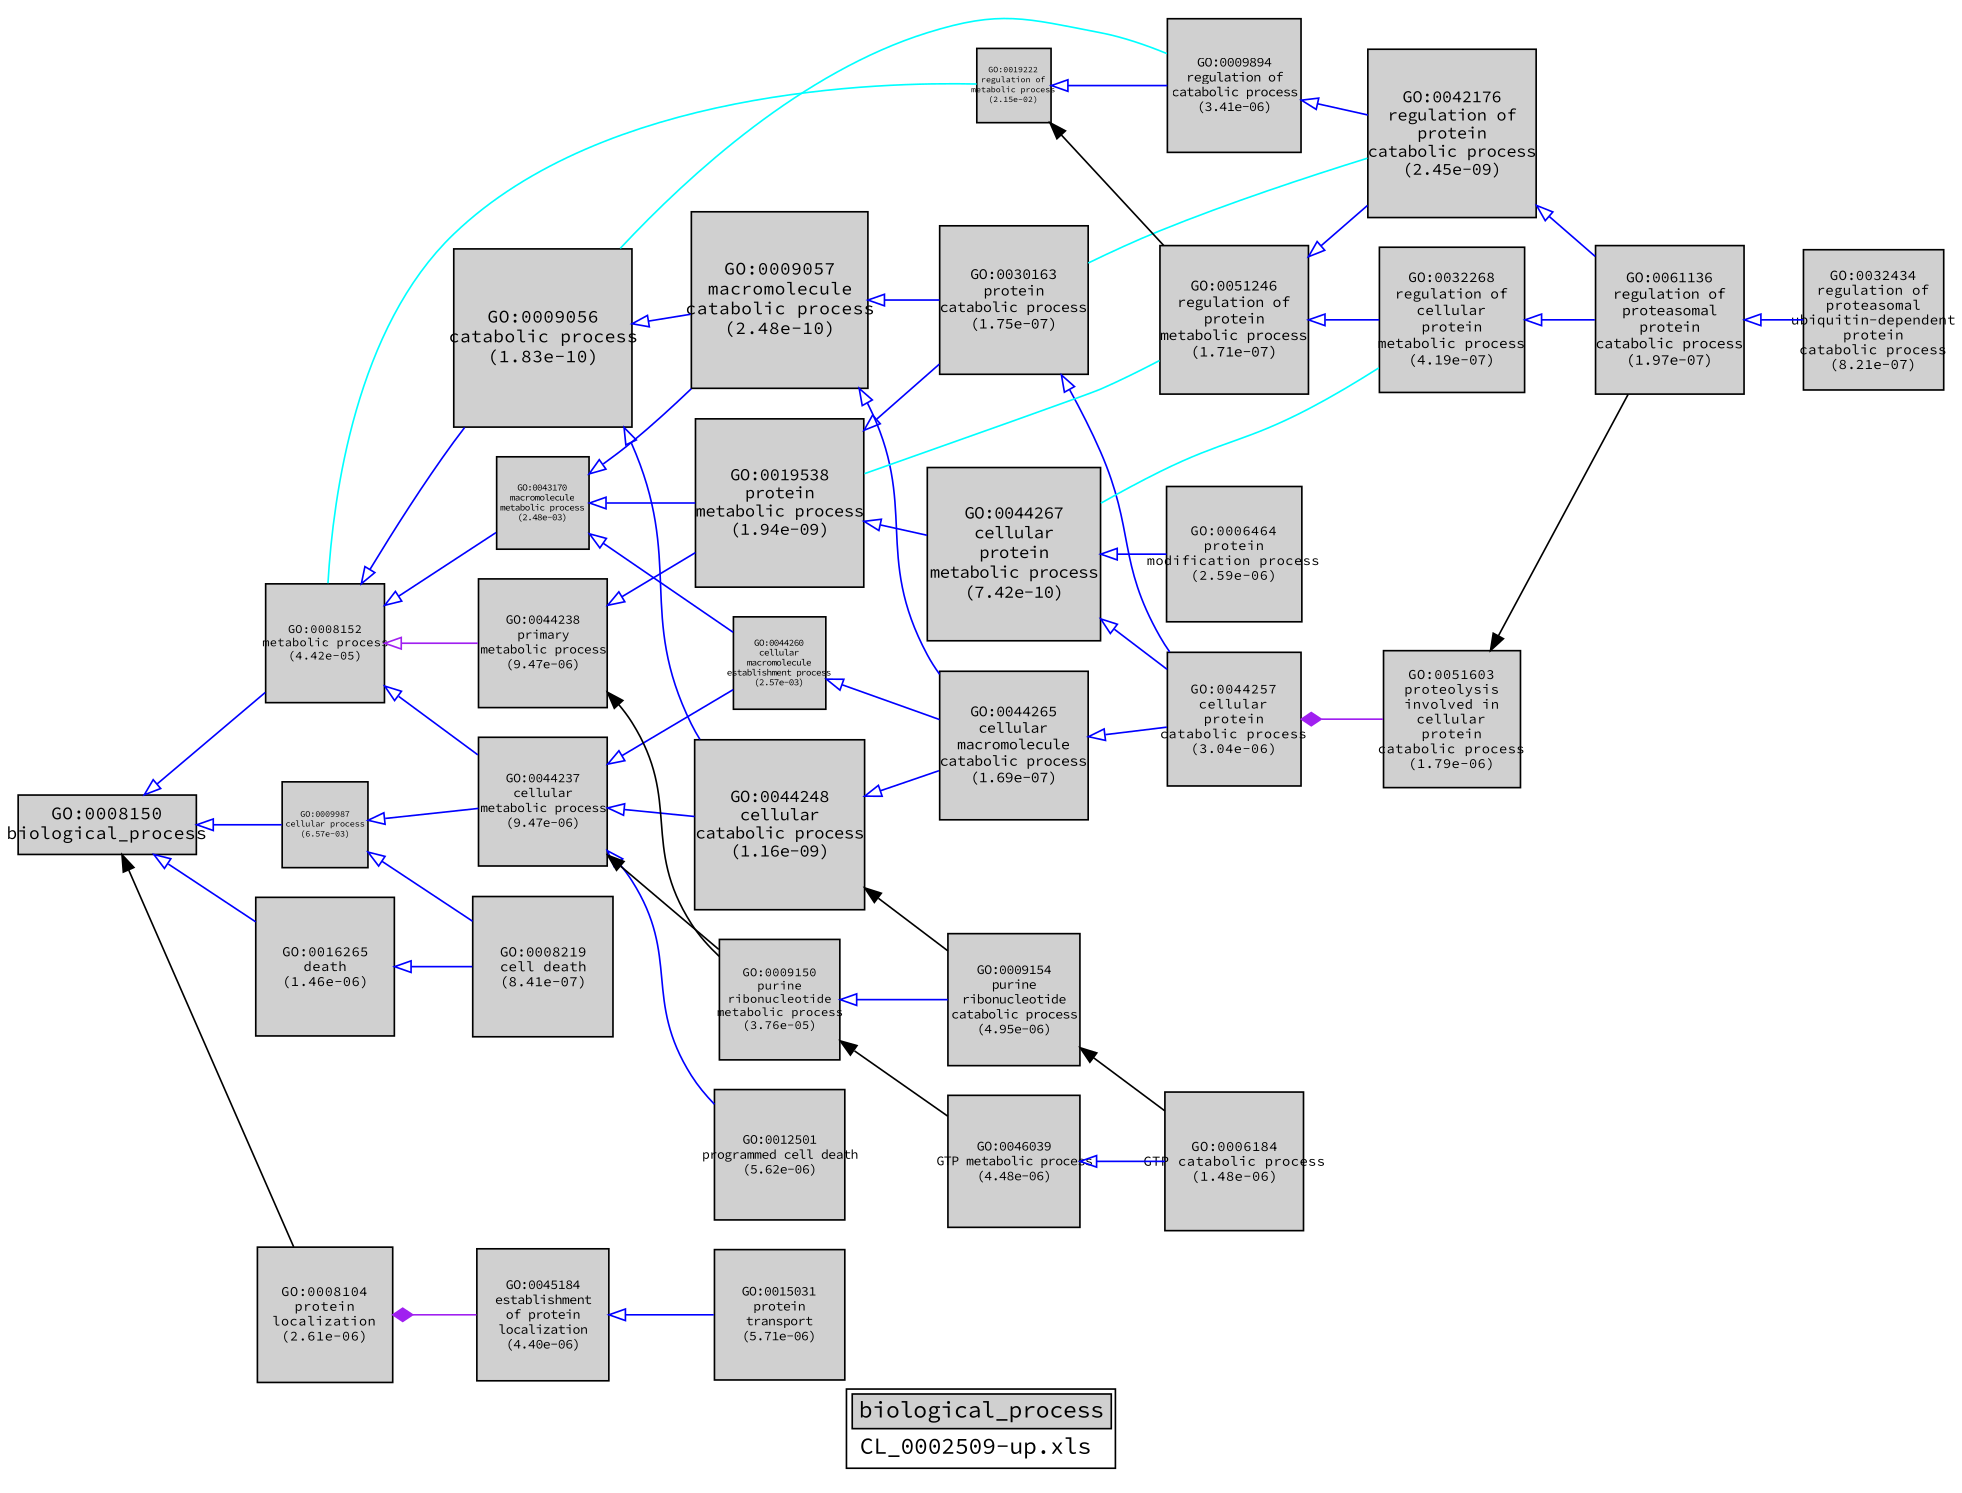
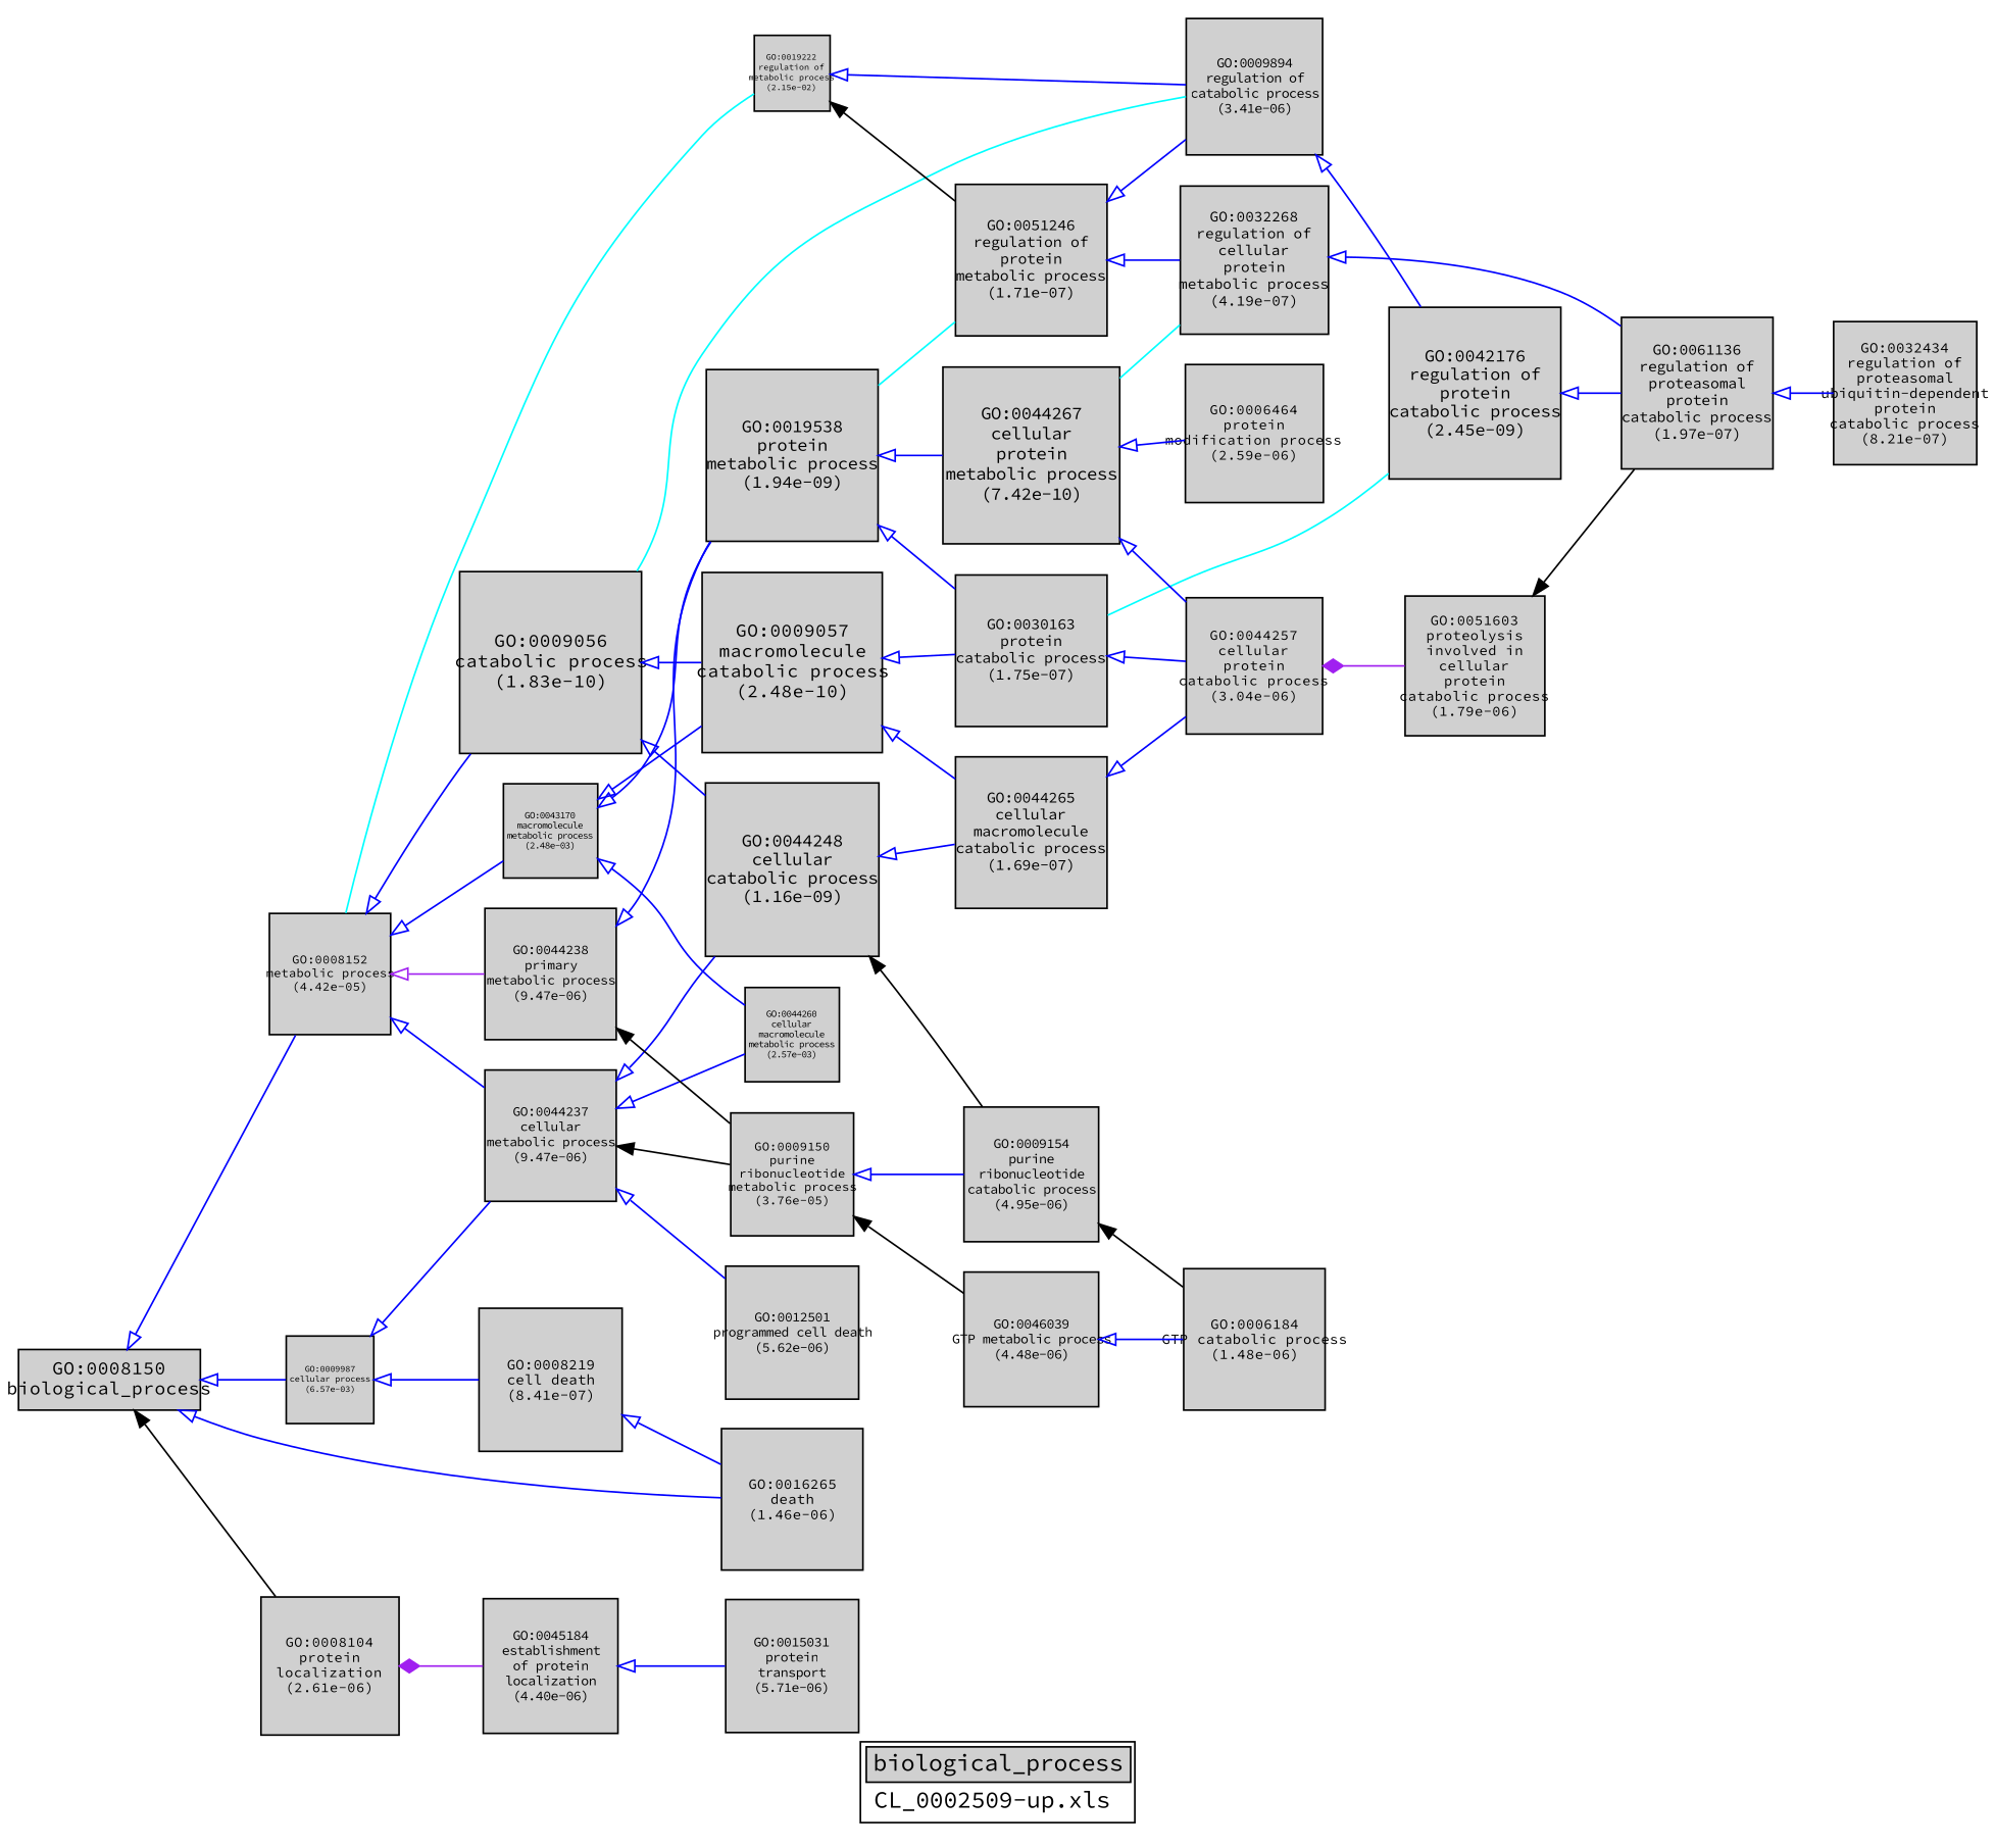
  digraph {
    bgcolor="#FFFFFF"
    fontname="Source Code Pro"
    label=<<TABLE COLOR="black" BGCOLOR="white"><TR><TD COLSPAN="2" BGCOLOR="#D0D0D0"><FONT COLOR="black">biological_process</FONT></TD></TR><TR><TD BORDER="0">CL_0002509-up.xls</TD></TR></TABLE>>
    rankdir=LR
    node [color=black fillcolor="#D0D0D0" fixedsize=true fontcolor=black fontname="Source Code Pro" fontsize=7.77352782336 shape=box style=filled]
    edge [arrowtail=empty color=blue dir=back fontname="Source Code Pro" weight=5.0]
    n1 [height=1.07965664213 label=<<TABLE BORDER="0"><TR><TD>GO:0044237<BR/>cellular<BR/>metabolic process<BR/>(9.47e-06)</TD></TR></TABLE>> width=1.07965664213]
    n2 [fontsize=9.00455815458 height=1.25063307703 label=<<TABLE BORDER="0"><TR><TD>GO:0030163<BR/>protein<BR/>catabolic process<BR/>(1.75e-07)</TD></TR></TABLE>> width=1.25063307703]
    n3 [fontsize=8.75093922435 height=1.2154082256 label=<<TABLE BORDER="0"><TR><TD>GO:0032268<BR/>regulation of<BR/>cellular<BR/>protein<BR/>metabolic process<BR/>(4.19e-07)</TD></TR></TABLE>> width=1.2154082256]
    n4 [fontsize=7.94504913441 height=1.10347904645 label=<<TABLE BORDER="0"><TR><TD>GO:0012501<BR/>programmed cell death<BR/>(5.62e-06)</TD></TR></TABLE>> width=1.10347904645]
    n5 [fontsize=7.24222216594 height=1.00586418971 label=<<TABLE BORDER="0"><TR><TD>GO:0008152<BR/>metabolic process<BR/>(4.42e-05)</TD></TR></TABLE>> width=1.00586418971]
    n6 [fontsize=8.01867580806 height=1.11370497334 label=<<TABLE BORDER="0"><TR><TD>GO:0046039<BR/>GTP metabolic process<BR/>(4.48e-06)</TD></TR></TABLE>> width=1.11370497334]
    n7 [height=1.07965664213 label=<<TABLE BORDER="0"><TR><TD>GO:0044238<BR/>primary<BR/>metabolic process<BR/>(9.47e-06)</TD></TR></TABLE>> width=1.07965664213]
    n8 [fontsize=8.19400666325 height=1.13805648101 label=<<TABLE BORDER="0"><TR><TD>GO:0006464<BR/>protein<BR/>modification process<BR/>(2.59e-06)</TD></TR></TABLE>> width=1.13805648101]
    n9 [fontsize=8.54923359733 height=1.18739355518 label=<<TABLE BORDER="0"><TR><TD>GO:0032434<BR/>regulation of<BR/>proteasomal<BR/>ubiquitin-dependent<BR/>protein<BR/>catabolic process<BR/>(8.21e-07)</TD></TR></TABLE>> width=1.18739355518]
    n10 [fontsize=8.97122729622 height=1.24600379114 label=<<TABLE BORDER="0"><TR><TD>GO:0061136<BR/>regulation of<BR/>proteasomal<BR/>protein<BR/>catabolic process<BR/>(1.97e-07)</TD></TR></TABLE>> width=1.24600379114]
    n11 [fontsize=8.19171295332 height=1.13773791018 label=<<TABLE BORDER="0"><TR><TD>GO:0008104<BR/>protein<BR/>localization<BR/>(2.61e-06)</TD></TR></TABLE>> width=1.13773791018]
    n12 [fontsize=8.14350042724 height=1.13104172601 label=<<TABLE BORDER="0"><TR><TD>GO:0044257<BR/>cellular<BR/>protein<BR/>catabolic process<BR/>(3.04e-06)</TD></TR></TABLE>> width=1.13104172601]
    n13 [fontsize=8.54199188588 height=1.18638776193 label=<<TABLE BORDER="0"><TR><TD>GO:0008219<BR/>cell death<BR/>(8.41e-07)</TD></TR></TABLE>> width=1.18638776193]
    n14 [fontsize=8.37347708618 height=1.16298292864 label=<<TABLE BORDER="0"><TR><TD>GO:0016265<BR/>death<BR/>(1.46e-06)</TD></TR></TABLE>> width=1.16298292864]
    n15 [fontsize=10.8 label=<<TABLE BORDER="0"><TR><TD>GO:0008150<BR/>biological_process</TD></TR></TABLE>> width=1.5]
    n16 [fontsize=10.4589541399 height=1.45263251943 label=<<TABLE BORDER="0"><TR><TD>GO:0044267<BR/>cellular<BR/>protein<BR/>metabolic process<BR/>(7.42e-10)</TD></TR></TABLE>> width=1.45263251943]
    n17 [fontsize=8.02447827234 height=1.11451087116 label=<<TABLE BORDER="0"><TR><TD>GO:0045184<BR/>establishment<BR/>of protein<BR/>localization<BR/>(4.40e-06)</TD></TR></TABLE>> width=1.11451087116]
    n18 [fontsize=7.98639471853 height=1.10922148868 label=<<TABLE BORDER="0"><TR><TD>GO:0009154<BR/>purine<BR/>ribonucleotide<BR/>catabolic process<BR/>(4.95e-06)</TD></TR></TABLE>> width=1.10922148868]
    n19 [fontsize=10.8 height=1.5 label=<<TABLE BORDER="0"><TR><TD>GO:0009056<BR/>catabolic process<BR/>(1.83e-10)</TD></TR></TABLE>> width=1.5]
    n20 [fontsize=10.1590898205 height=1.41098469729 label=<<TABLE BORDER="0"><TR><TD>GO:0042176<BR/>regulation of<BR/>protein<BR/>catabolic process<BR/>(2.45e-09)</TD></TR></TABLE>> width=1.41098469729]
    n21 [fontsize=9.0145515842 height=1.25202105336 label=<<TABLE BORDER="0"><TR><TD>GO:0044265<BR/>cellular<BR/>macromolecule<BR/>catabolic process<BR/>(1.69e-07)</TD></TR></TABLE>> width=1.25202105336]
    n22 [fontsize=10.3479991386 height=1.43722210258 label=<<TABLE BORDER="0"><TR><TD>GO:0044248<BR/>cellular<BR/>catabolic process<BR/>(1.16e-09)</TD></TR></TABLE>> width=1.43722210258]
-   n23 [fontsize=5.60413596956 height=0.778352217995 label=<<TABLE BORDER="0"><TR><TD>GO:0044260<BR/>cellular<BR/>macromolecule<BR/>establishment process<BR/>(2.57e-03)</TD></TR></TABLE>> width=0.778352217995]
+   n23 [fontsize=5.60413596956 height=0.778352217995 label=<<TABLE BORDER="0"><TR><TD>GO:0044260<BR/>cellular<BR/>macromolecule<BR/>metabolic process<BR/>(2.57e-03)</TD></TR></TABLE>> width=0.778352217995]
    n24 [fontsize=8.31021458702 height=1.15419647042 label=<<TABLE BORDER="0"><TR><TD>GO:0051603<BR/>proteolysis<BR/>involved in<BR/>cellular<BR/>protein<BR/>catabolic process<BR/>(1.79e-06)</TD></TR></TABLE>> width=1.15419647042]
    n25 [fontsize=5.0 height=0.627544610507 label=<<TABLE BORDER="0"><TR><TD>GO:0019222<BR/>regulation of<BR/>metabolic process<BR/>(2.15e-02)</TD></TR></TABLE>> width=0.627544610507]
    n26 [fontsize=5.61965282968 height=0.780507337456 label=<<TABLE BORDER="0"><TR><TD>GO:0043170<BR/>macromolecule<BR/>metabolic process<BR/>(2.48e-03)</TD></TR></TABLE>> width=0.780507337456]
    n27 [fontsize=8.10657906771 height=1.1259137594 label=<<TABLE BORDER="0"><TR><TD>GO:0009894<BR/>regulation of<BR/>catabolic process<BR/>(3.41e-06)</TD></TR></TABLE>> width=1.1259137594]
    n28 [fontsize=8.36950111789 height=1.16243071082 label=<<TABLE BORDER="0"><TR><TD>GO:0006184<BR/>GTP catabolic process<BR/>(1.48e-06)</TD></TR></TABLE>> width=1.16243071082]
    n29 [fontsize=5.1517043486 height=0.715514492861 label=<<TABLE BORDER="0"><TR><TD>GO:0009987<BR/>cellular process<BR/>(6.57e-03)</TD></TR></TABLE>> width=0.715514492861]
    n30 [fontsize=10.7264534073 height=1.48978519546 label=<<TABLE BORDER="0"><TR><TD>GO:0009057<BR/>macromolecule<BR/>catabolic process<BR/>(2.48e-10)</TD></TR></TABLE>> width=1.48978519546]
    n31 [fontsize=7.29989983069 height=1.01387497648 label=<<TABLE BORDER="0"><TR><TD>GO:0009150<BR/>purine<BR/>ribonucleotide<BR/>metabolic process<BR/>(3.76e-05)</TD></TR></TABLE>> width=1.01387497648]
    n32 [fontsize=10.2181149917 height=1.41918263774 label=<<TABLE BORDER="0"><TR><TD>GO:0019538<BR/>protein<BR/>metabolic process<BR/>(1.94e-09)</TD></TR></TABLE>> width=1.41918263774]
    n33 [fontsize=7.93985214325 height=1.10275724212 label=<<TABLE BORDER="0"><TR><TD>GO:0015031<BR/>protein<BR/>transport<BR/>(5.71e-06)</TD></TR></TABLE>> width=1.10275724212]
    n34 [fontsize=9.01126484713 height=1.2515645621 label=<<TABLE BORDER="0"><TR><TD>GO:0051246<BR/>regulation of<BR/>protein<BR/>metabolic process<BR/>(1.71e-07)</TD></TR></TABLE>> width=1.2515645621]
    subgraph sub_1 {
      n1
      n2
      n3
      n4
      n5
      n6
      n7
      n8
      n9
      n10
      n11
      n12
      n13
      n14
      n15
      n16
      n17
      n18
      n19
      n20
      n21
      n22
      n23
      n24
      n25
      n26
      n27
      n28
      n29
      n30
      n31
      n32
      n33
      n34
    }
    subgraph sub_2 {
      subgraph sub_3 {
        n2
        n3
        n5
        n16
        n19
        n20
        n25
        n27
        n32
        n34
        subgraph sub_4 {
        }
        subgraph sub_5 {
        }
      }
      subgraph sub_6 {
        n11
        n12
        n17
        n24
      }
      subgraph sub_7 {
        n1
        n2
        n3
        n4
        n5
        n6
        n7
        n8
        n9
        n10
        n12
        n13
        n14
        n15
        n16
        n17
        n18
        n19
        n20
        n21
        n22
        n23
        n25
        n26
        n27
        n28
        n29
        n30
        n31
        n32
        n33
        n34
      }
    }
    n1 -> n4
    n1 -> n22
    n1 -> n23
    n1 -> n31 [weight=1 arrowtail="" color=""]
    n2 -> n12
    n2 -> n20 [arrowtail=none color=cyan weight=1]
    n3 -> n10
    n5 -> n1
    n5 -> n7 [color=purple]
    n5 -> n19
    n5 -> n25 [arrowtail=none color=cyan weight=1]
    n5 -> n26
    n6 -> n28
    n7 -> n31 [weight=1 arrowtail="" color=""]
    n7 -> n32
    n10 -> n9
    n11 -> n17 [arrowtail=diamond color=purple weight=2.5]
    n12 -> n24 [arrowtail=diamond color=purple weight=2.5]
-   n14 -> n13
+   n13 -> n14
    n15 -> n5
    n15 -> n11 [weight=1 arrowtail="" color=""]
    n15 -> n14
    n15 -> n29
    n16 -> n3 [arrowtail=none color=cyan weight=1]
    n16 -> n8
    n16 -> n12
    n17 -> n33
    n18 -> n28 [weight=1 arrowtail="" color=""]
    n19 -> n22
    n19 -> n27 [arrowtail=none color=cyan weight=1]
    n19 -> n30
    n20 -> n10
    n21 -> n12
    n22 -> n18 [weight=1 arrowtail="" color=""]
    n22 -> n21
-   n23 -> n21
    n24 -> n10 [weight=1 arrowtail="" color=""]
    n25 -> n27
    n25 -> n34 [weight=1 arrowtail="" color=""]
    n26 -> n23
    n26 -> n30
    n26 -> n32
    n27 -> n20
    n29 -> n1
    n29 -> n13
    n30 -> n2
    n30 -> n21
    n31 -> n6 [weight=1 arrowtail="" color=""]
    n31 -> n18
    n32 -> n2
    n32 -> n16
    n32 -> n34 [arrowtail=none color=cyan weight=1]
    n34 -> n3
-   n34 -> n20
+   n34 -> n27
  }
